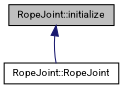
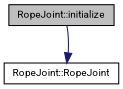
  digraph {
    rankdir=TB
    fontname=Roboto
    node [color=black fontname=Roboto fontsize=10 shape=record style=filled]
    n1 [fillcolor=grey75 fontcolor=black height=0.2 label="RopeJoint::initialize" width=0.4]
    n2 [fillcolor=white height=0.2 label="RopeJoint::RopeJoint" width=0.4]
-   n1 -> n2 [color=midnightblue dir=back fontname=Roboto fontsize=10 labelfontname=Helvetica labelfontsize=10 style=solid]
+   n2 -> n1 [color=midnightblue dir=back fontname=Roboto fontsize=10 labelfontname=Helvetica labelfontsize=10 style=solid]
  }
